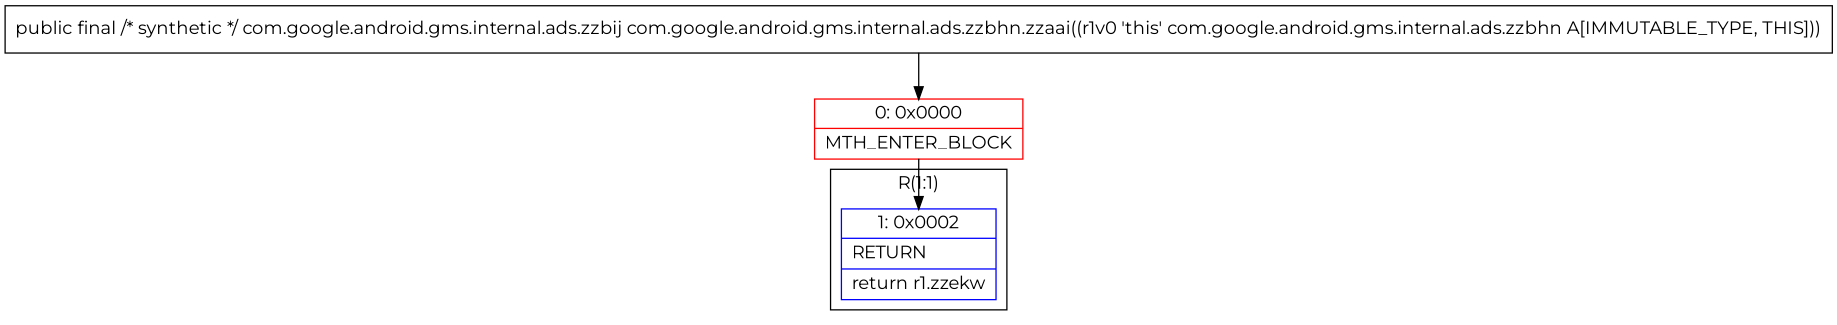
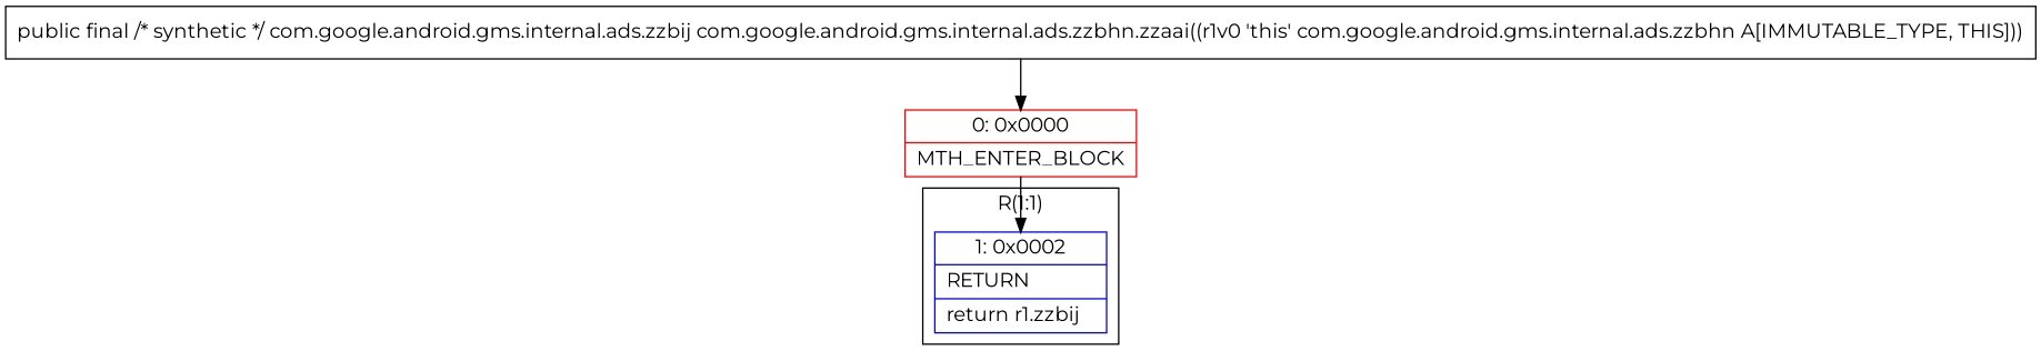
  digraph {
    fontname=Montserrat
    node [shape=record fontname=Montserrat]
    edge [fontname=Montserrat]
-   n1 [color=blue label="{1\:\ 0x0002|RETURN\l|return r1.zzekw\l}"]
+   n1 [color=blue label="{1\:\ 0x0002|RETURN\l|return r1.zzbij\l}"]
    n2 [color=red label="{0\:\ 0x0000|MTH_ENTER_BLOCK\l}"]
    n3 [label="{public final \/* synthetic *\/ com.google.android.gms.internal.ads.zzbij com.google.android.gms.internal.ads.zzbhn.zzaai((r1v0 'this' com.google.android.gms.internal.ads.zzbhn A[IMMUTABLE_TYPE, THIS])) }"]
    subgraph cluster_1 {
      label="R(1:1)"
      n1
    }
    n2 -> n1
    n3 -> n2
  }
